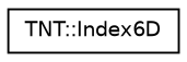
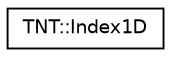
  digraph {
    rankdir=LR
-   n1 [color=black fillcolor=white fontname=Helvetica fontsize=10 height=0.2 label="TNT::Index6D" shape=record style=filled width=0.4]
+   n1 [color=black fillcolor=white fontname=Helvetica fontsize=10 height=0.2 label="TNT::Index1D" shape=record style=filled width=0.4]
  }
